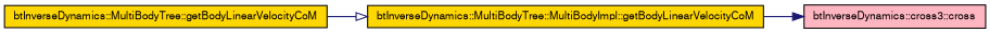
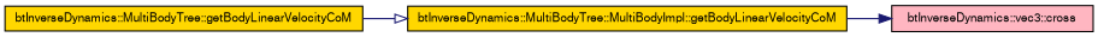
  digraph {
    rankdir=LR
    node [color=black fillcolor=gold fontname=FreeSans fontsize=10 shape=record style=filled]
    edge [color=midnightblue fontname=FreeSans fontsize=10 labelfontname=FreeSans labelfontsize=10 style=solid]
    n1 [fontcolor=black height=0.2 label="btInverseDynamics::MultiBodyTree::getBodyLinearVelocityCoM" width=0.4]
    n2 [height=0.2 label="btInverseDynamics::MultiBodyTree::MultiBodyImpl::getBodyLinearVelocityCoM" width=0.4]
-   n3 [height=0.2 label="btInverseDynamics::cross3::cross" width=0.4 fillcolor=lightpink]
+   n3 [height=0.2 label="btInverseDynamics::vec3::cross" width=0.4 fillcolor=lightpink]
    n1 -> n2 [arrowhead=onormal]
    n2 -> n3 [arrowhead=normal]
  }
